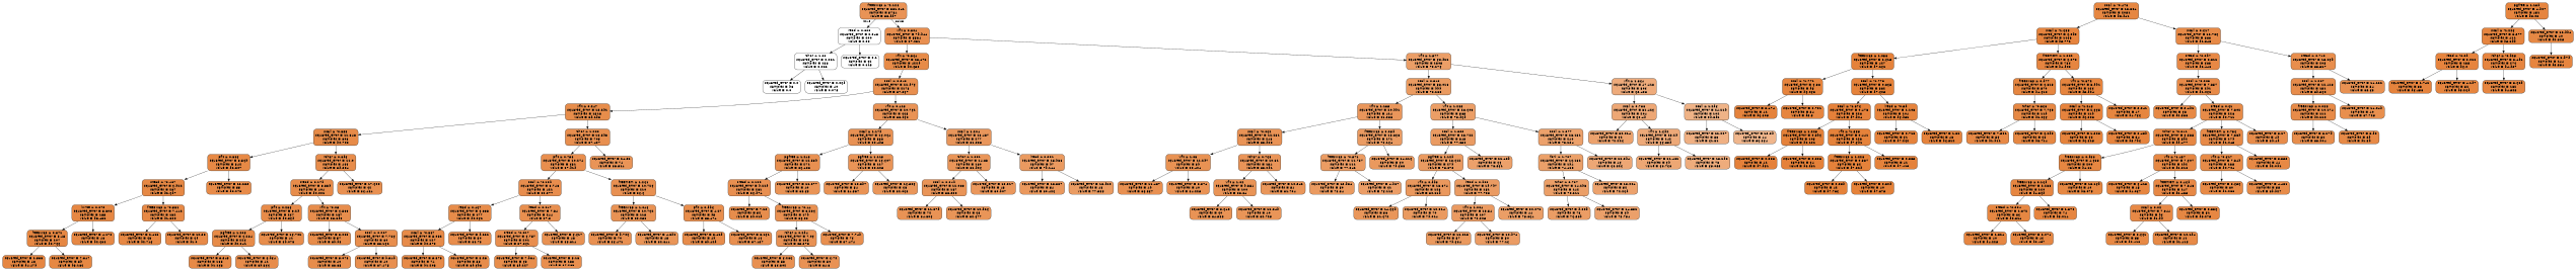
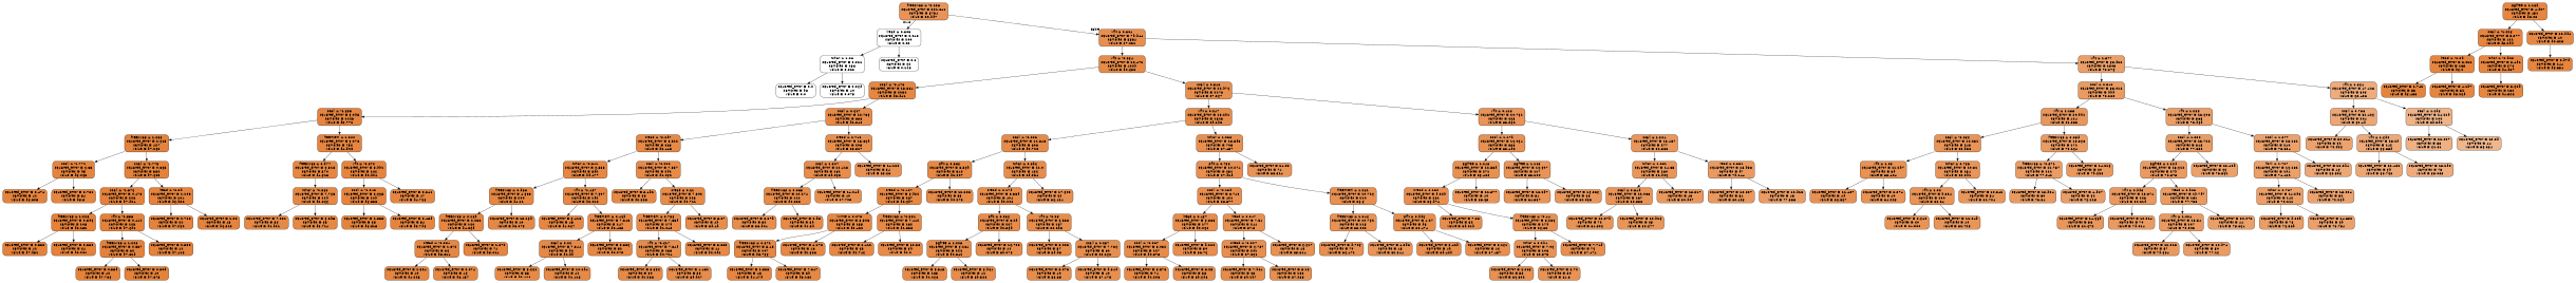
  digraph {
    node [color=black fillcolor="#e88f4f" fontname=helvetica shape=box style="filled, rounded"]
    edge [fontname=helvetica]
    n1 [fillcolor="#e99356" label=<freeswap &le; -2.128<br/>squared_error = 331.841<br/>samples = 5734<br/>value = 83.997>]
    n2 [fillcolor="#ffffff" label=<lread &le; 0.803<br/>squared_error = 0.048<br/>samples = 200<br/>value = 0.05>]
    n3 [fillcolor="#e88f50" label=<vflt &le; 0.804<br/>squared_error = 79.944<br/>samples = 5534<br/>value = 87.031>]
    n4 [fillcolor="#ffffff" label=<rchar &le; 1.08<br/>squared_error = 0.021<br/>samples = 138<br/>value = 0.022>]
    n5 [fillcolor="#ffffff" label=<squared_error = 0.1<br/>samples = 62<br/>value = 0.113>]
    n6 [fillcolor="#e78b48" label=<vflt &le; -0.364<br/>squared_error = 28.472<br/>samples = 4229<br/>value = 90.658>]
    n7 [fillcolor="#eb9e67" label=<vflt &le; 1.577<br/>squared_error = 65.922<br/>samples = 1305<br/>value = 75.276>]
    n8 [fillcolor="#ffffff" label=<squared_error = 0.0<br/>samples = 98<br/>value = 0.0>]
    n9 [fillcolor="#ffffff" label=<squared_error = 0.069<br/>samples = 40<br/>value = 0.075>]
    n10 [fillcolor="#e68742" label=<scall &le; -0.478<br/>squared_error = 13.384<br/>samples = 2051<br/>value = 93.941>]
    n11 [label=<scall &le; 0.548<br/>squared_error = 22.976<br/>samples = 2178<br/>value = 87.567>]
    n12 [fillcolor="#ea9b61" label=<scall &le; 0.548<br/>squared_error = 33.018<br/>samples = 999<br/>value = 78.283>]
    n13 [fillcolor="#eeab7b" label=<vflt &le; 1.864<br/>squared_error = 47.418<br/>samples = 306<br/>value = 65.458>]
    n14 [fillcolor="#e6843e" label=<scall &le; -1.635<br/>squared_error = 6.095<br/>samples = 1163<br/>value = 95.772>]
    n15 [fillcolor="#e78a47" label=<scall &le; 0.617<br/>squared_error = 12.786<br/>samples = 888<br/>value = 91.543>]
    n16 [fillcolor="#e78d4b" label=<vflt &le; 0.247<br/>squared_error = 15.291<br/>samples = 1513<br/>value = 89.193>]
    n17 [fillcolor="#e99356" label=<vflt &le; 0.418<br/>squared_error = 20.761<br/>samples = 665<br/>value = 83.868>]
    n18 [fillcolor="#e5823b" label=<freeswap &le; 1.038<br/>squared_error = 2.615<br/>samples = 427<br/>value = 97.262>]
    n19 [fillcolor="#e68540" label=<freemem &le; 1.302<br/>squared_error = 6.078<br/>samples = 736<br/>value = 94.908>]
    n20 [fillcolor="#e78845" label=<sread &le; -0.097<br/>squared_error = 8.312<br/>samples = 683<br/>value = 92.448>]
    n21 [fillcolor="#e88e4d" label=<sread &le; 0.743<br/>squared_error = 15.869<br/>samples = 205<br/>value = 88.527>]
    n22 [fillcolor="#e6843d" label=<scall &le; -1.771<br/>squared_error = 6.88<br/>samples = 95<br/>value = 96.063>]
    n23 [fillcolor="#e5823a" label=<scall &le; -1.773<br/>squared_error = 0.865<br/>samples = 332<br/>value = 97.605>]
    n24 [fillcolor="#e68640" label=<freeswap &le; 0.977<br/>squared_error = 6.313<br/>samples = 570<br/>value = 94.618>]
    n25 [fillcolor="#e6843e" label=<vflt &le; -0.872<br/>squared_error = 3.991<br/>samples = 166<br/>value = 95.904>]
    n26 [fillcolor="#e5833c" label=<squared_error = 3.474<br/>samples = 41<br/>value = 96.805>]
    n27 [fillcolor="#e6853f" label=<squared_error = 8.731<br/>samples = 54<br/>value = 95.5>]
    n28 [fillcolor="#e5813a" label=<scall &le; -1.876<br/>squared_error = 0.473<br/>samples = 228<br/>value = 97.904>]
    n29 [fillcolor="#e5833c" label=<lread &le; -0.59<br/>squared_error = 1.103<br/>samples = 104<br/>value = 96.952>]
    n30 [fillcolor="#e58139" label=<freeswap &le; 1.225<br/>squared_error = 0.396<br/>samples = 105<br/>value = 98.152>]
    n31 [fillcolor="#e5823a" label=<vflt &le; -1.555<br/>squared_error = 0.441<br/>samples = 123<br/>value = 97.691>]
    n32 [fillcolor="#e5823b" label=<squared_error = 0.718<br/>samples = 61<br/>value = 97.262>]
    n33 [fillcolor="#e5833d" label=<squared_error = 1.32<br/>samples = 43<br/>value = 96.512>]
    n34 [fillcolor="#e5813a" label=<squared_error = 0.388<br/>samples = 41<br/>value = 97.951>]
    n35 [fillcolor="#e58139" label=<squared_error = 0.358<br/>samples = 64<br/>value = 98.281>]
    n36 [fillcolor="#e5823a" label=<freeswap &le; 1.228<br/>squared_error = 0.337<br/>samples = 82<br/>value = 97.829>]
    n37 [fillcolor="#e5823b" label=<squared_error = 0.535<br/>samples = 41<br/>value = 97.415>]
    n38 [fillcolor="#e5823a" label=<squared_error = 0.359<br/>samples = 42<br/>value = 97.786>]
    n39 [fillcolor="#e5823a" label=<squared_error = 0.309<br/>samples = 40<br/>value = 97.875>]
    n40 [fillcolor="#e68844" label=<rchar &le; -0.368<br/>squared_error = 7.763<br/>samples = 119<br/>value = 92.866>]
    n41 [fillcolor="#e6833d" label=<scall &le; -1.245<br/>squared_error = 2.665<br/>samples = 119<br/>value = 96.353>]
    n42 [fillcolor="#e68640" label=<squared_error = 5.541<br/>samples = 47<br/>value = 94.766>]
    n43 [fillcolor="#e6853f" label=<pgfree &le; 1.189<br/>squared_error = 4.907<br/>samples = 451<br/>value = 95.08>]
    n44 [fillcolor="#e6853f" label=<scall &le; -1.226<br/>squared_error = 3.577<br/>samples = 411<br/>value = 95.299>]
    n45 [fillcolor="#e68844" label=<squared_error = 12.994<br/>samples = 40<br/>value = 92.825>]
    n46 [fillcolor="#e78946" label=<squared_error = 7.581<br/>samples = 56<br/>value = 91.911>]
    n47 [fillcolor="#e68742" label=<squared_error = 6.395<br/>samples = 63<br/>value = 93.714>]
    n48 [fillcolor="#e6843e" label=<lread &le; -0.59<br/>squared_error = 3.022<br/>samples = 135<br/>value = 96.0>]
    n49 [fillcolor="#e68540" label=<rchar &le; -0.925<br/>squared_error = 3.491<br/>samples = 276<br/>value = 94.957>]
    n50 [fillcolor="#e6853f" label=<squared_error = 2.979<br/>samples = 144<br/>value = 95.354>]
    n51 [fillcolor="#e5833d" label=<squared_error = 1.742<br/>samples = 83<br/>value = 96.458>]
    n52 [fillcolor="#e6853f" label=<squared_error = 4.197<br/>samples = 52<br/>value = 95.269>]
    n53 [fillcolor="#e68641" label=<squared_error = 3.689<br/>samples = 132<br/>value = 94.523>]
    n54 [fillcolor="#e5833c" label=<squared_error = 1.535<br/>samples = 65<br/>value = 96.815>]
    n55 [fillcolor="#e6843e" label=<squared_error = 3.459<br/>samples = 54<br/>value = 95.796>]
    n56 [fillcolor="#e68743" label=<rchar &le; -0.841<br/>squared_error = 6.535<br/>samples = 392<br/>value = 99.477>]
    n57 [fillcolor="#e78a48" label=<scall &le; -0.203<br/>squared_error = 7.357<br/>samples = 291<br/>value = 91.062>]
    n58 [fillcolor="#e78c4b" label=<scall &le; 1.207<br/>squared_error = 12.418<br/>samples = 151<br/>value = 89.563>]
    n59 [fillcolor="#e89152" label=<squared_error = 14.122<br/>samples = 54<br/>value = 85.63>]
    n60 [fillcolor="#e68641" label=<freeswap &le; 0.938<br/>squared_error = 4.688<br/>samples = 200<br/>value = 94.11>]
    n61 [fillcolor="#e68844" label=<vflt &le; -1.437<br/>squared_error = 7.607<br/>samples = 192<br/>value = 92.818>]
    n62 [fillcolor="#e78945" label=<squared_error = 5.492<br/>samples = 63<br/>value = 92.333>]
    n63 [fillcolor="#e78b48" label=<sread &le; 0.61<br/>squared_error = 7.302<br/>samples = 228<br/>value = 90.711>]
    n64 [fillcolor="#e68641" label=<freeswap &le; 0.169<br/>squared_error = 2.233<br/>samples = 160<br/>value = 94.369>]
    n65 [fillcolor="#e68843" label=<squared_error = 13.169<br/>samples = 40<br/>value = 93.075>]
    n66 [fillcolor="#e68641" label=<squared_error = 6.418<br/>samples = 45<br/>value = 94.067>]
    n67 [fillcolor="#e78845" label=<freemem &le; 0.469<br/>squared_error = 7.348<br/>samples = 147<br/>value = 92.435>]
    n68 [fillcolor="#e68742" label=<sread &le; -0.554<br/>squared_error = 1.872<br/>samples = 86<br/>value = 93.814>]
    n69 [fillcolor="#e68540" label=<squared_error = 1.878<br/>samples = 74<br/>value = 95.014>]
    n70 [fillcolor="#e68641" label=<squared_error = 1.324<br/>samples = 40<br/>value = 94.225>]
    n71 [fillcolor="#e68743" label=<squared_error = 2.074<br/>samples = 46<br/>value = 93.457>]
    n72 [fillcolor="#e78946" label=<scall &le; 0.02<br/>squared_error = 7.844<br/>samples = 96<br/>value = 91.99>]
    n73 [fillcolor="#e68743" label=<squared_error = 5.336<br/>samples = 51<br/>value = 93.275>]
    n74 [fillcolor="#e78945" label=<squared_error = 5.661<br/>samples = 55<br/>value = 92.418>]
    n75 [fillcolor="#e78a47" label=<squared_error = 10.194<br/>samples = 41<br/>value = 91.415>]
    n76 [fillcolor="#e78a48" label=<freemem &le; 0.736<br/>squared_error = 7.339<br/>samples = 179<br/>value = 91.045>]
    n77 [fillcolor="#e78c4b" label=<squared_error = 5.27<br/>samples = 49<br/>value = 89.49>]
    n78 [fillcolor="#e78b48" label=<vflt &le; -0.617<br/>squared_error = 7.349<br/>samples = 135<br/>value = 90.704>]
    n79 [fillcolor="#e78945" label=<squared_error = 5.855<br/>samples = 44<br/>value = 92.091>]
    n80 [fillcolor="#e78a47" label=<squared_error = 8.656<br/>samples = 80<br/>value = 91.238>]
    n81 [fillcolor="#e78c4a" label=<squared_error = 4.431<br/>samples = 55<br/>value = 89.927>]
    n82 [fillcolor="#e78b49" label=<freeswap &le; 0.033<br/>squared_error = 10.174<br/>samples = 111<br/>value = 90.225>]
    n83 [fillcolor="#e88f4e" label=<squared_error = 14.049<br/>samples = 40<br/>value = 87.725>]
    n84 [fillcolor="#e78d4c" label=<squared_error = 8.279<br/>samples = 52<br/>value = 88.904>]
    n85 [fillcolor="#e78a47" label=<squared_error = 8.95<br/>samples = 59<br/>value = 91.39>]
    n86 [fillcolor="#e78b48" label=<scall &le; -0.353<br/>squared_error = 11.848<br/>samples = 808<br/>value = 90.708>]
    n87 [label=<rchar &le; 1.233<br/>squared_error = 13.593<br/>samples = 705<br/>value = 87.457>]
    n88 [fillcolor="#e89153" label=<scall &le; 1.179<br/>squared_error = 16.064<br/>samples = 388<br/>value = 85.495>]
    n89 [fillcolor="#e9965b" label=<scall &le; 1.204<br/>squared_error = 18.437<br/>samples = 277<br/>value = 81.588>]
    n90 [fillcolor="#e78945" label=<pflt &le; 0.386<br/>squared_error = 8.569<br/>samples = 342<br/>value = 92.307>]
    n91 [fillcolor="#e78c4b" label=<rchar &le; 0.896<br/>squared_error = 11.0<br/>samples = 466<br/>value = 89.534>]
    n92 [fillcolor="#e88e4e" label=<pflt &le; 0.758<br/>squared_error = 10.274<br/>samples = 631<br/>value = 87.919>]
    n93 [fillcolor="#e99457" label=<squared_error = 24.52<br/>samples = 74<br/>value = 83.514>]
    n94 [fillcolor="#e68844" label=<sread &le; -0.487<br/>squared_error = 6.922<br/>samples = 287<br/>value = 92.697>]
    n95 [fillcolor="#e78b49" label=<squared_error = 12.235<br/>samples = 55<br/>value = 90.273>]
    n96 [fillcolor="#e78c4a" label=<sread &le; 0.179<br/>squared_error = 8.339<br/>samples = 404<br/>value = 90.002>]
    n97 [fillcolor="#e89051" label=<squared_error = 17.605<br/>samples = 62<br/>value = 86.484>]
    n98 [fillcolor="#e68743" label=<lwrite &le; 0.075<br/>squared_error = 5.303<br/>samples = 155<br/>value = 93.432>]
    n99 [fillcolor="#e78946" label=<freeswap &le; -0.531<br/>squared_error = 7.442<br/>samples = 132<br/>value = 91.833>]
    n100 [fillcolor="#e68742" label=<freeswap &le; 0.871<br/>squared_error = 5.45<br/>samples = 107<br/>value = 93.766>]
    n101 [fillcolor="#e68844" label=<squared_error = 4.173<br/>samples = 48<br/>value = 92.688>]
    n102 [fillcolor="#e68844" label=<squared_error = 2.412<br/>samples = 63<br/>value = 92.746>]
    n103 [fillcolor="#e78a48" label=<squared_error = 10.58<br/>samples = 69<br/>value = 91.0>]
    n104 [fillcolor="#e68641" label=<squared_error = 1.583<br/>samples = 48<br/>value = 94.479>]
    n105 [fillcolor="#e68843" label=<squared_error = 7.847<br/>samples = 59<br/>value = 93.186>]
    n106 [fillcolor="#e78b49" label=<pflt &le; 0.286<br/>squared_error = 8.29<br/>samples = 267<br/>value = 90.569>]
    n107 [fillcolor="#e78d4c" label=<vflt &le; -0.05<br/>squared_error = 6.588<br/>samples = 137<br/>value = 88.898>]
    n108 [fillcolor="#e78b48" label=<pgfree &le; 1.205<br/>squared_error = 6.284<br/>samples = 226<br/>value = 90.841>]
    n109 [fillcolor="#e78d4c" label=<squared_error = 16.702<br/>samples = 41<br/>value = 89.073>]
    n110 [fillcolor="#e78c4a" label=<squared_error = 3.083<br/>samples = 57<br/>value = 89.93>]
    n111 [fillcolor="#e88e4d" label=<scall &le; 0.237<br/>squared_error = 7.786<br/>samples = 80<br/>value = 88.162>]
    n112 [fillcolor="#e78a47" label=<squared_error = 5.545<br/>samples = 185<br/>value = 91.168>]
    n113 [fillcolor="#e78c4b" label=<squared_error = 6.964<br/>samples = 41<br/>value = 89.366>]
    n114 [fillcolor="#e78d4c" label=<squared_error = 5.078<br/>samples = 40<br/>value = 88.85>]
    n115 [label=<squared_error = 9.549<br/>samples = 40<br/>value = 87.475>]
    n116 [fillcolor="#e88d4d" label=<scall &le; -0.139<br/>squared_error = 8.748<br/>samples = 421<br/>value = 88.577>]
    n117 [fillcolor="#e89051" label=<freemem &le; 1.261<br/>squared_error = 10.726<br/>samples = 210<br/>value = 86.6>]
    n118 [fillcolor="#e78c4a" label=<lread &le; 0.467<br/>squared_error = 6.883<br/>samples = 177<br/>value = 90.062>]
    n119 [label=<lread &le; 0.847<br/>squared_error = 7.34<br/>samples = 244<br/>value = 87.5>]
    n120 [fillcolor="#e89254" label=<freeswap &le; 1.046<br/>squared_error = 10.762<br/>samples = 115<br/>value = 85.052>]
    n121 [fillcolor="#e88e4d" label=<pflt &le; 0.996<br/>squared_error = 4.27<br/>samples = 95<br/>value = 88.474>]
    n122 [fillcolor="#e78b49" label=<scall &le; -0.387<br/>squared_error = 5.032<br/>samples = 127<br/>value = 90.575>]
-   n123 [fillcolor="#e88d4c" label=<squared_error = 9.222<br/>samples = 50<br/>value = 88.78>]
+   n123 [fillcolor="#e88d4c" label=<squared_error = 9.222<br/>samples = 50<br/>value = 88.76>]
    n124 [fillcolor="#e88e4e" label=<sread &le; -0.027<br/>squared_error = 6.757<br/>samples = 201<br/>value = 87.861>]
    n125 [fillcolor="#e89152" label=<squared_error = 6.617<br/>samples = 43<br/>value = 85.814>]
    n126 [fillcolor="#e78a47" label=<squared_error = 5.378<br/>samples = 74<br/>value = 91.203>]
    n127 [fillcolor="#e78c4a" label=<squared_error = 3.23<br/>samples = 53<br/>value = 89.698>]
    n128 [fillcolor="#e78d4b" label=<squared_error = 7.984<br/>samples = 63<br/>value = 89.127>]
    n129 [label=<squared_error = 5.13<br/>samples = 138<br/>value = 87.283>]
    n130 [fillcolor="#e89051" label=<squared_error = 9.706<br/>samples = 70<br/>value = 86.471>]
    n131 [fillcolor="#e99558" label=<squared_error = 4.398<br/>samples = 45<br/>value = 82.844>]
    n132 [fillcolor="#e78c4b" label=<squared_error = 3.429<br/>samples = 49<br/>value = 89.429>]
    n133 [label=<squared_error = 3.161<br/>samples = 46<br/>value = 87.457>]
    n134 [fillcolor="#e89051" label=<pgfree &le; 1.243<br/>squared_error = 12.589<br/>samples = 271<br/>value = 86.483>]
    n135 [fillcolor="#e99457" label=<pgfree &le; 1.115<br/>squared_error = 16.607<br/>samples = 117<br/>value = 83.205>]
    n136 [fillcolor="#e99558" label=<rchar &le; 1.051<br/>squared_error = 14.83<br/>samples = 180<br/>value = 82.906>]
    n137 [fillcolor="#ea9a60" label=<lread &le; 0.551<br/>squared_error = 15.938<br/>samples = 97<br/>value = 79.144>]
    n138 [fillcolor="#e88f50" label=<sread &le; 0.132<br/>squared_error = 9.229<br/>samples = 231<br/>value = 86.974>]
    n139 [fillcolor="#e99456" label=<squared_error = 22.577<br/>samples = 40<br/>value = 83.65>]
    n140 [fillcolor="#e99355" label=<squared_error = 13.397<br/>samples = 54<br/>value = 84.537>]
    n141 [fillcolor="#e9965a" label=<squared_error = 16.536<br/>samples = 63<br/>value = 82.063>]
    n142 [fillcolor="#e78d4c" label=<squared_error = 7.25<br/>samples = 52<br/>value = 89.019>]
    n143 [fillcolor="#e89051" label=<freeswap &le; -0.44<br/>squared_error = 8.236<br/>samples = 179<br/>value = 86.38>]
    n144 [fillcolor="#e89153" label=<rchar &le; 0.294<br/>squared_error = 7.06<br/>samples = 103<br/>value = 85.573>]
    n145 [label=<squared_error = 7.749<br/>samples = 76<br/>value = 87.474>]
    n146 [fillcolor="#e89051" label=<squared_error = 6.286<br/>samples = 53<br/>value = 86.302>]
    n147 [fillcolor="#e99254" label=<squared_error = 6.72<br/>samples = 50<br/>value = 84.8>]
    n148 [fillcolor="#e99457" label=<scall &le; 0.849<br/>squared_error = 12.088<br/>samples = 137<br/>value = 83.533>]
    n149 [fillcolor="#ea975c" label=<squared_error = 18.317<br/>samples = 43<br/>value = 80.907>]
    n150 [fillcolor="#ea985d" label=<squared_error = 13.837<br/>samples = 54<br/>value = 80.426>]
    n151 [fillcolor="#ea9c63" label=<squared_error = 13.923<br/>samples = 43<br/>value = 77.535>]
    n152 [fillcolor="#e99355" label=<squared_error = 11.879<br/>samples = 72<br/>value = 84.306>]
    n153 [fillcolor="#e99558" label=<squared_error = 10.926<br/>samples = 65<br/>value = 82.677>]
    n154 [fillcolor="#e9965b" label=<vflt &le; 1.185<br/>squared_error = 20.991<br/>samples = 414<br/>value = 81.553>]
    n155 [fillcolor="#eb9e66" label=<vflt &le; 1.235<br/>squared_error = 28.608<br/>samples = 585<br/>value = 75.969>]
    n156 [fillcolor="#eda775" label=<scall &le; 0.788<br/>squared_error = 31.426<br/>samples = 204<br/>value = 68.49>]
    n157 [fillcolor="#efb387" label=<scall &le; 1.296<br/>squared_error = 24.219<br/>samples = 102<br/>value = 59.392>]
    n158 [fillcolor="#e99356" label=<scall &le; -0.062<br/>squared_error = 12.231<br/>samples = 243<br/>value = 83.938>]
    n159 [fillcolor="#ea9b62" label=<freeswap &le; 0.059<br/>squared_error = 13.868<br/>samples = 171<br/>value = 78.164>]
    n160 [fillcolor="#ea9b62" label=<scall &le; 1.555<br/>squared_error = 23.722<br/>samples = 345<br/>value = 77.858>]
    n161 [fillcolor="#eca16b" label=<scall &le; 1.577<br/>squared_error = 23.131<br/>samples = 240<br/>value = 73.254>]
    n162 [fillcolor="#e89253" label=<vflt &le; 1.03<br/>squared_error = 11.297<br/>samples = 89<br/>value = 85.404>]
    n163 [fillcolor="#e99458" label=<rchar &le; 0.763<br/>squared_error = 10.81<br/>samples = 154<br/>value = 83.091>]
    n164 [fillcolor="#eb9c63" label=<freeswap &le; -0.571<br/>squared_error = 11.757<br/>samples = 111<br/>value = 77.342>]
    n165 [fillcolor="#ea995e" label=<squared_error = 14.216<br/>samples = 60<br/>value = 79.683>]
    n166 [fillcolor="#e89051" label=<squared_error = 11.457<br/>samples = 49<br/>value = 86.367>]
    n167 [fillcolor="#e99355" label=<squared_error = 8.574<br/>samples = 40<br/>value = 84.225>]
    n168 [fillcolor="#e99456" label=<vflt &le; 1.02<br/>squared_error = 9.354<br/>samples = 100<br/>value = 83.84>]
    n169 [fillcolor="#e9965a" label=<squared_error = 10.542<br/>samples = 54<br/>value = 81.704>]
    n170 [fillcolor="#e99355" label=<squared_error = 5.643<br/>samples = 60<br/>value = 84.583>]
    n171 [fillcolor="#e99558" label=<squared_error = 12.849<br/>samples = 40<br/>value = 82.725>]
    n172 [fillcolor="#ea9a60" label=<squared_error = 15.934<br/>samples = 50<br/>value = 78.84>]
    n173 [fillcolor="#eb9d66" label=<squared_error = 4.987<br/>samples = 61<br/>value = 76.115>]
    n174 [fillcolor="#ea9a60" label=<pgfree &le; 1.129<br/>squared_error = 18.612<br/>samples = 279<br/>value = 78.875>]
    n175 [fillcolor="#eca16b" label=<squared_error = 22.489<br/>samples = 66<br/>value = 73.561>]
    n176 [fillcolor="#eba069" label=<fork &le; 1.707<br/>squared_error = 16.182<br/>samples = 194<br/>value = 74.423>]
    n177 [fillcolor="#eda775" label=<squared_error = 22.394<br/>samples = 46<br/>value = 68.326>]
    n178 [fillcolor="#ea985d" label=<vflt &le; 0.998<br/>squared_error = 13.874<br/>samples = 128<br/>value = 80.219>]
    n179 [fillcolor="#ea9b62" label=<lread &le; 0.908<br/>squared_error = 19.797<br/>samples = 151<br/>value = 77.735>]
    n180 [fillcolor="#e9965a" label=<squared_error = 14.669<br/>samples = 58<br/>value = 81.672>]
    n181 [fillcolor="#ea9a60" label=<squared_error = 10.014<br/>samples = 70<br/>value = 79.014>]
    n182 [fillcolor="#ea9a61" label=<vflt &le; 1.004<br/>squared_error = 13.54<br/>samples = 107<br/>value = 78.505>]
    n183 [fillcolor="#eb9e66" label=<squared_error = 30.072<br/>samples = 44<br/>value = 75.864>]
    n184 [fillcolor="#ea995e" label=<squared_error = 12.813<br/>samples = 57<br/>value = 79.684>]
    n185 [fillcolor="#eb9c64" label=<squared_error = 10.974<br/>samples = 50<br/>value = 77.16>]
    n186 [fillcolor="#eb9f67" label=<rchar &le; 0.787<br/>squared_error = 14.293<br/>samples = 142<br/>value = 75.211>]
    n187 [fillcolor="#eca26d" label=<squared_error = 15.004<br/>samples = 52<br/>value = 72.269>]
    n188 [fillcolor="#eb9d65" label=<squared_error = 9.859<br/>samples = 73<br/>value = 76.589>]
    n189 [fillcolor="#eba06a" label=<squared_error = 14.852<br/>samples = 69<br/>value = 73.754>]
    n190 [fillcolor="#eca26d" label=<squared_error = 30.014<br/>samples = 62<br/>value = 72.226>]
    n191 [fillcolor="#eda978" label=<vflt &le; 1.692<br/>squared_error = 23.29<br/>samples = 142<br/>value = 66.859>]
    n192 [fillcolor="#efb083" label=<squared_error = 22.007<br/>samples = 58<br/>value = 61.31>]
    n193 [fillcolor="#f0b68c" label=<squared_error = 15.89<br/>samples = 44<br/>value = 56.864>]
    n194 [fillcolor="#eda774" label=<squared_error = 21.482<br/>samples = 69<br/>value = 68.768>]
    n195 [fillcolor="#eeac7c" label=<squared_error = 18.298<br/>samples = 73<br/>value = 65.055>]
    n1 -> n2 [headlabel=True labelangle=45 labeldistance=2.5]
    n1 -> n3 [headlabel=False labelangle=-45 labeldistance=2.5]
    n2 -> n4
    n2 -> n5
    n3 -> n6
    n3 -> n7
    n4 -> n8
    n4 -> n9
+   n6 -> n10
    n6 -> n11
    n7 -> n12
    n7 -> n13
    n10 -> n14
    n10 -> n15
    n11 -> n16
    n11 -> n17
    n12 -> n154
    n12 -> n155
    n13 -> n156
    n13 -> n157
    n14 -> n18
    n14 -> n19
    n15 -> n20
    n15 -> n21
    n16 -> n86
    n16 -> n87
    n17 -> n88
    n17 -> n89
    n18 -> n22
    n18 -> n23
    n19 -> n24
    n19 -> n25
-   n63 -> n56
+   n20 -> n56
    n20 -> n57
    n21 -> n58
    n21 -> n59
    n22 -> n26
    n22 -> n27
    n23 -> n28
    n23 -> n29
    n24 -> n40
    n25 -> n41
    n25 -> n42
    n28 -> n30
    n28 -> n31
    n29 -> n32
    n29 -> n33
    n30 -> n34
    n30 -> n35
    n31 -> n36
    n31 -> n37
    n36 -> n38
    n36 -> n39
    n40 -> n46
    n40 -> n47
    n41 -> n54
    n41 -> n55
    n43 -> n44
    n43 -> n45
    n44 -> n48
    n44 -> n49
    n45 -> n50
    n48 -> n51
    n48 -> n52
    n49 -> n53
    n56 -> n60
    n56 -> n61
    n57 -> n62
    n57 -> n63
    n58 -> n82
    n58 -> n83
    n60 -> n64
    n60 -> n65
    n61 -> n66
    n61 -> n67
    n63 -> n76
    n63 -> n77
    n64 -> n68
    n64 -> n69
    n67 -> n72
    n67 -> n73
    n68 -> n70
    n68 -> n71
    n72 -> n74
    n72 -> n75
    n76 -> n78
    n76 -> n79
    n78 -> n80
    n78 -> n81
    n82 -> n84
    n82 -> n85
    n86 -> n90
    n86 -> n91
    n87 -> n92
    n87 -> n93
    n88 -> n134
    n88 -> n135
    n89 -> n136
    n89 -> n137
    n90 -> n94
    n90 -> n95
    n91 -> n96
    n91 -> n97
    n92 -> n116
    n92 -> n117
    n94 -> n98
    n94 -> n99
    n96 -> n106
    n96 -> n107
    n98 -> n100
    n98 -> n101
    n99 -> n102
    n99 -> n103
    n100 -> n104
    n100 -> n105
    n106 -> n108
    n106 -> n109
    n107 -> n110
    n107 -> n111
    n108 -> n112
    n108 -> n113
    n111 -> n114
    n111 -> n115
    n116 -> n118
    n116 -> n119
    n117 -> n120
    n117 -> n121
    n118 -> n122
    n118 -> n123
    n119 -> n124
    n119 -> n125
    n120 -> n130
    n120 -> n131
    n121 -> n132
    n121 -> n133
    n122 -> n126
    n122 -> n127
    n124 -> n128
    n124 -> n129
    n134 -> n138
    n134 -> n139
    n135 -> n140
    n135 -> n141
    n136 -> n148
    n136 -> n149
    n137 -> n150
    n137 -> n151
    n138 -> n142
    n138 -> n143
    n143 -> n144
    n143 -> n145
    n144 -> n146
    n144 -> n147
    n148 -> n152
    n148 -> n153
    n154 -> n158
    n154 -> n159
    n155 -> n160
    n155 -> n161
    n156 -> n190
    n156 -> n191
    n157 -> n192
    n157 -> n193
    n158 -> n162
    n158 -> n163
    n159 -> n164
    n159 -> n165
    n160 -> n174
    n160 -> n175
    n161 -> n176
    n161 -> n177
    n162 -> n166
    n162 -> n167
    n163 -> n168
    n163 -> n169
    n164 -> n172
    n164 -> n173
    n168 -> n170
    n168 -> n171
    n174 -> n178
    n174 -> n179
    n176 -> n186
    n176 -> n187
    n178 -> n180
    n178 -> n181
    n179 -> n182
    n179 -> n183
    n182 -> n184
    n182 -> n185
    n186 -> n188
    n186 -> n189
    n191 -> n194
    n191 -> n195
  }
